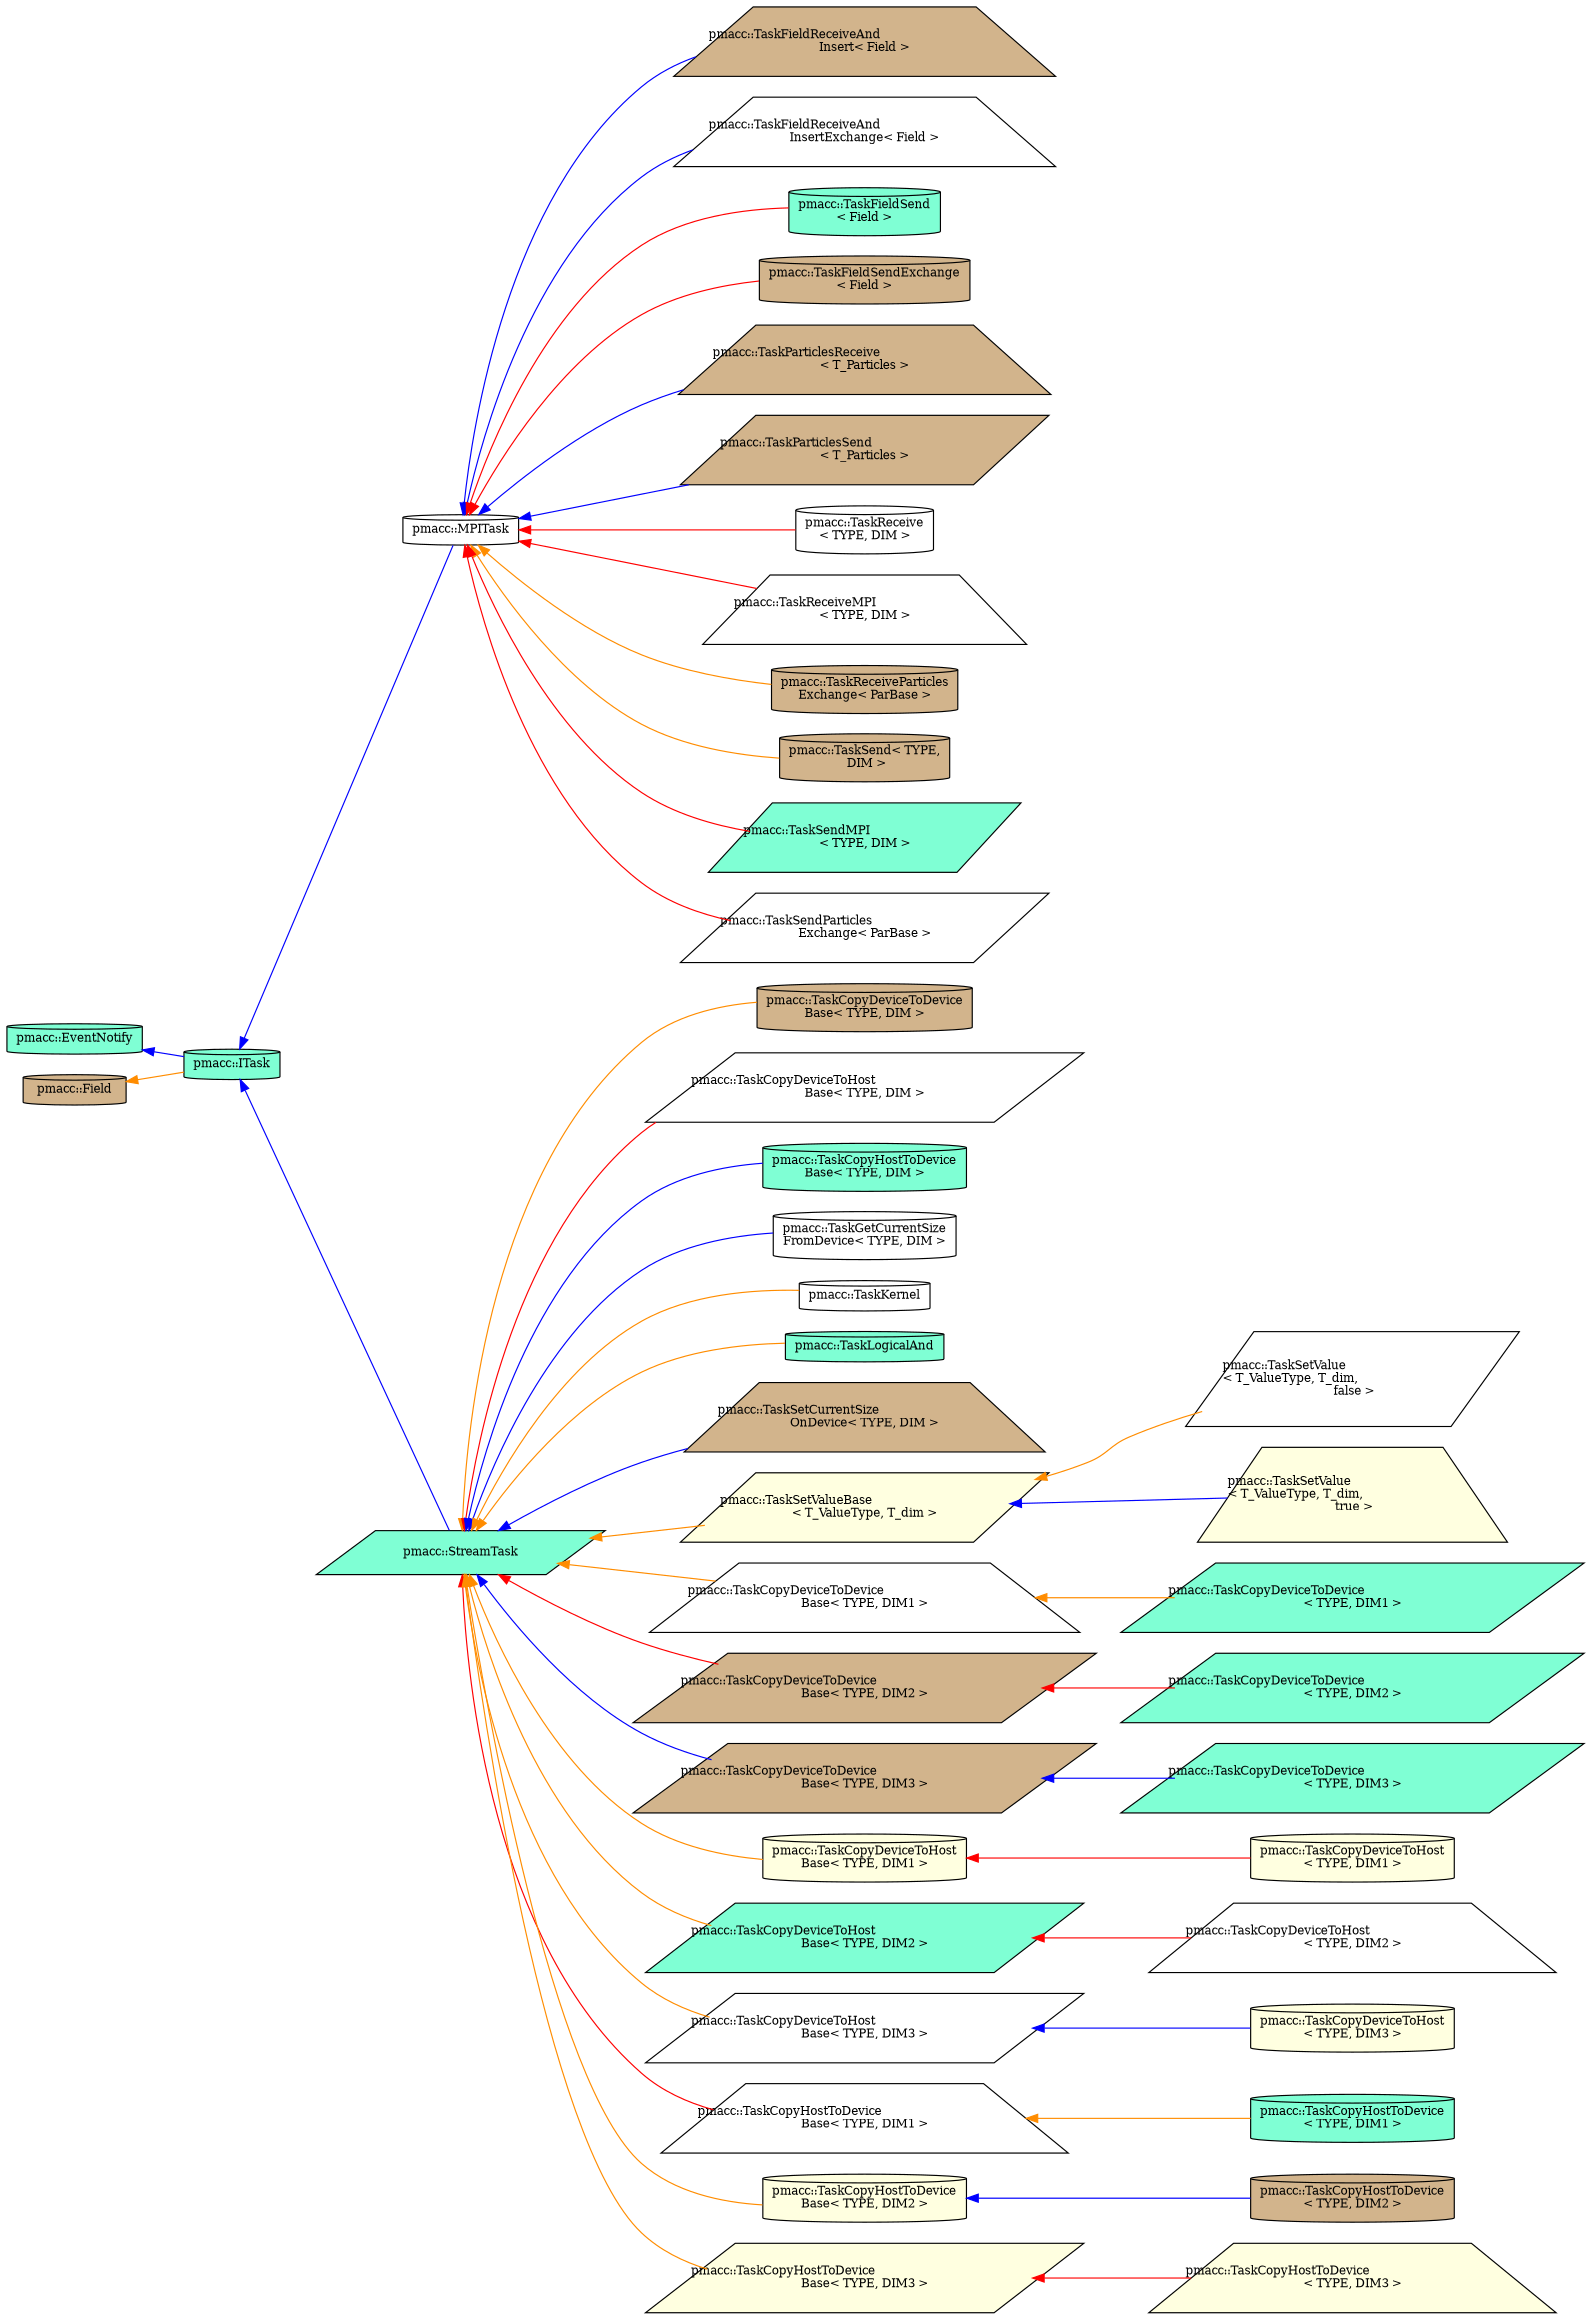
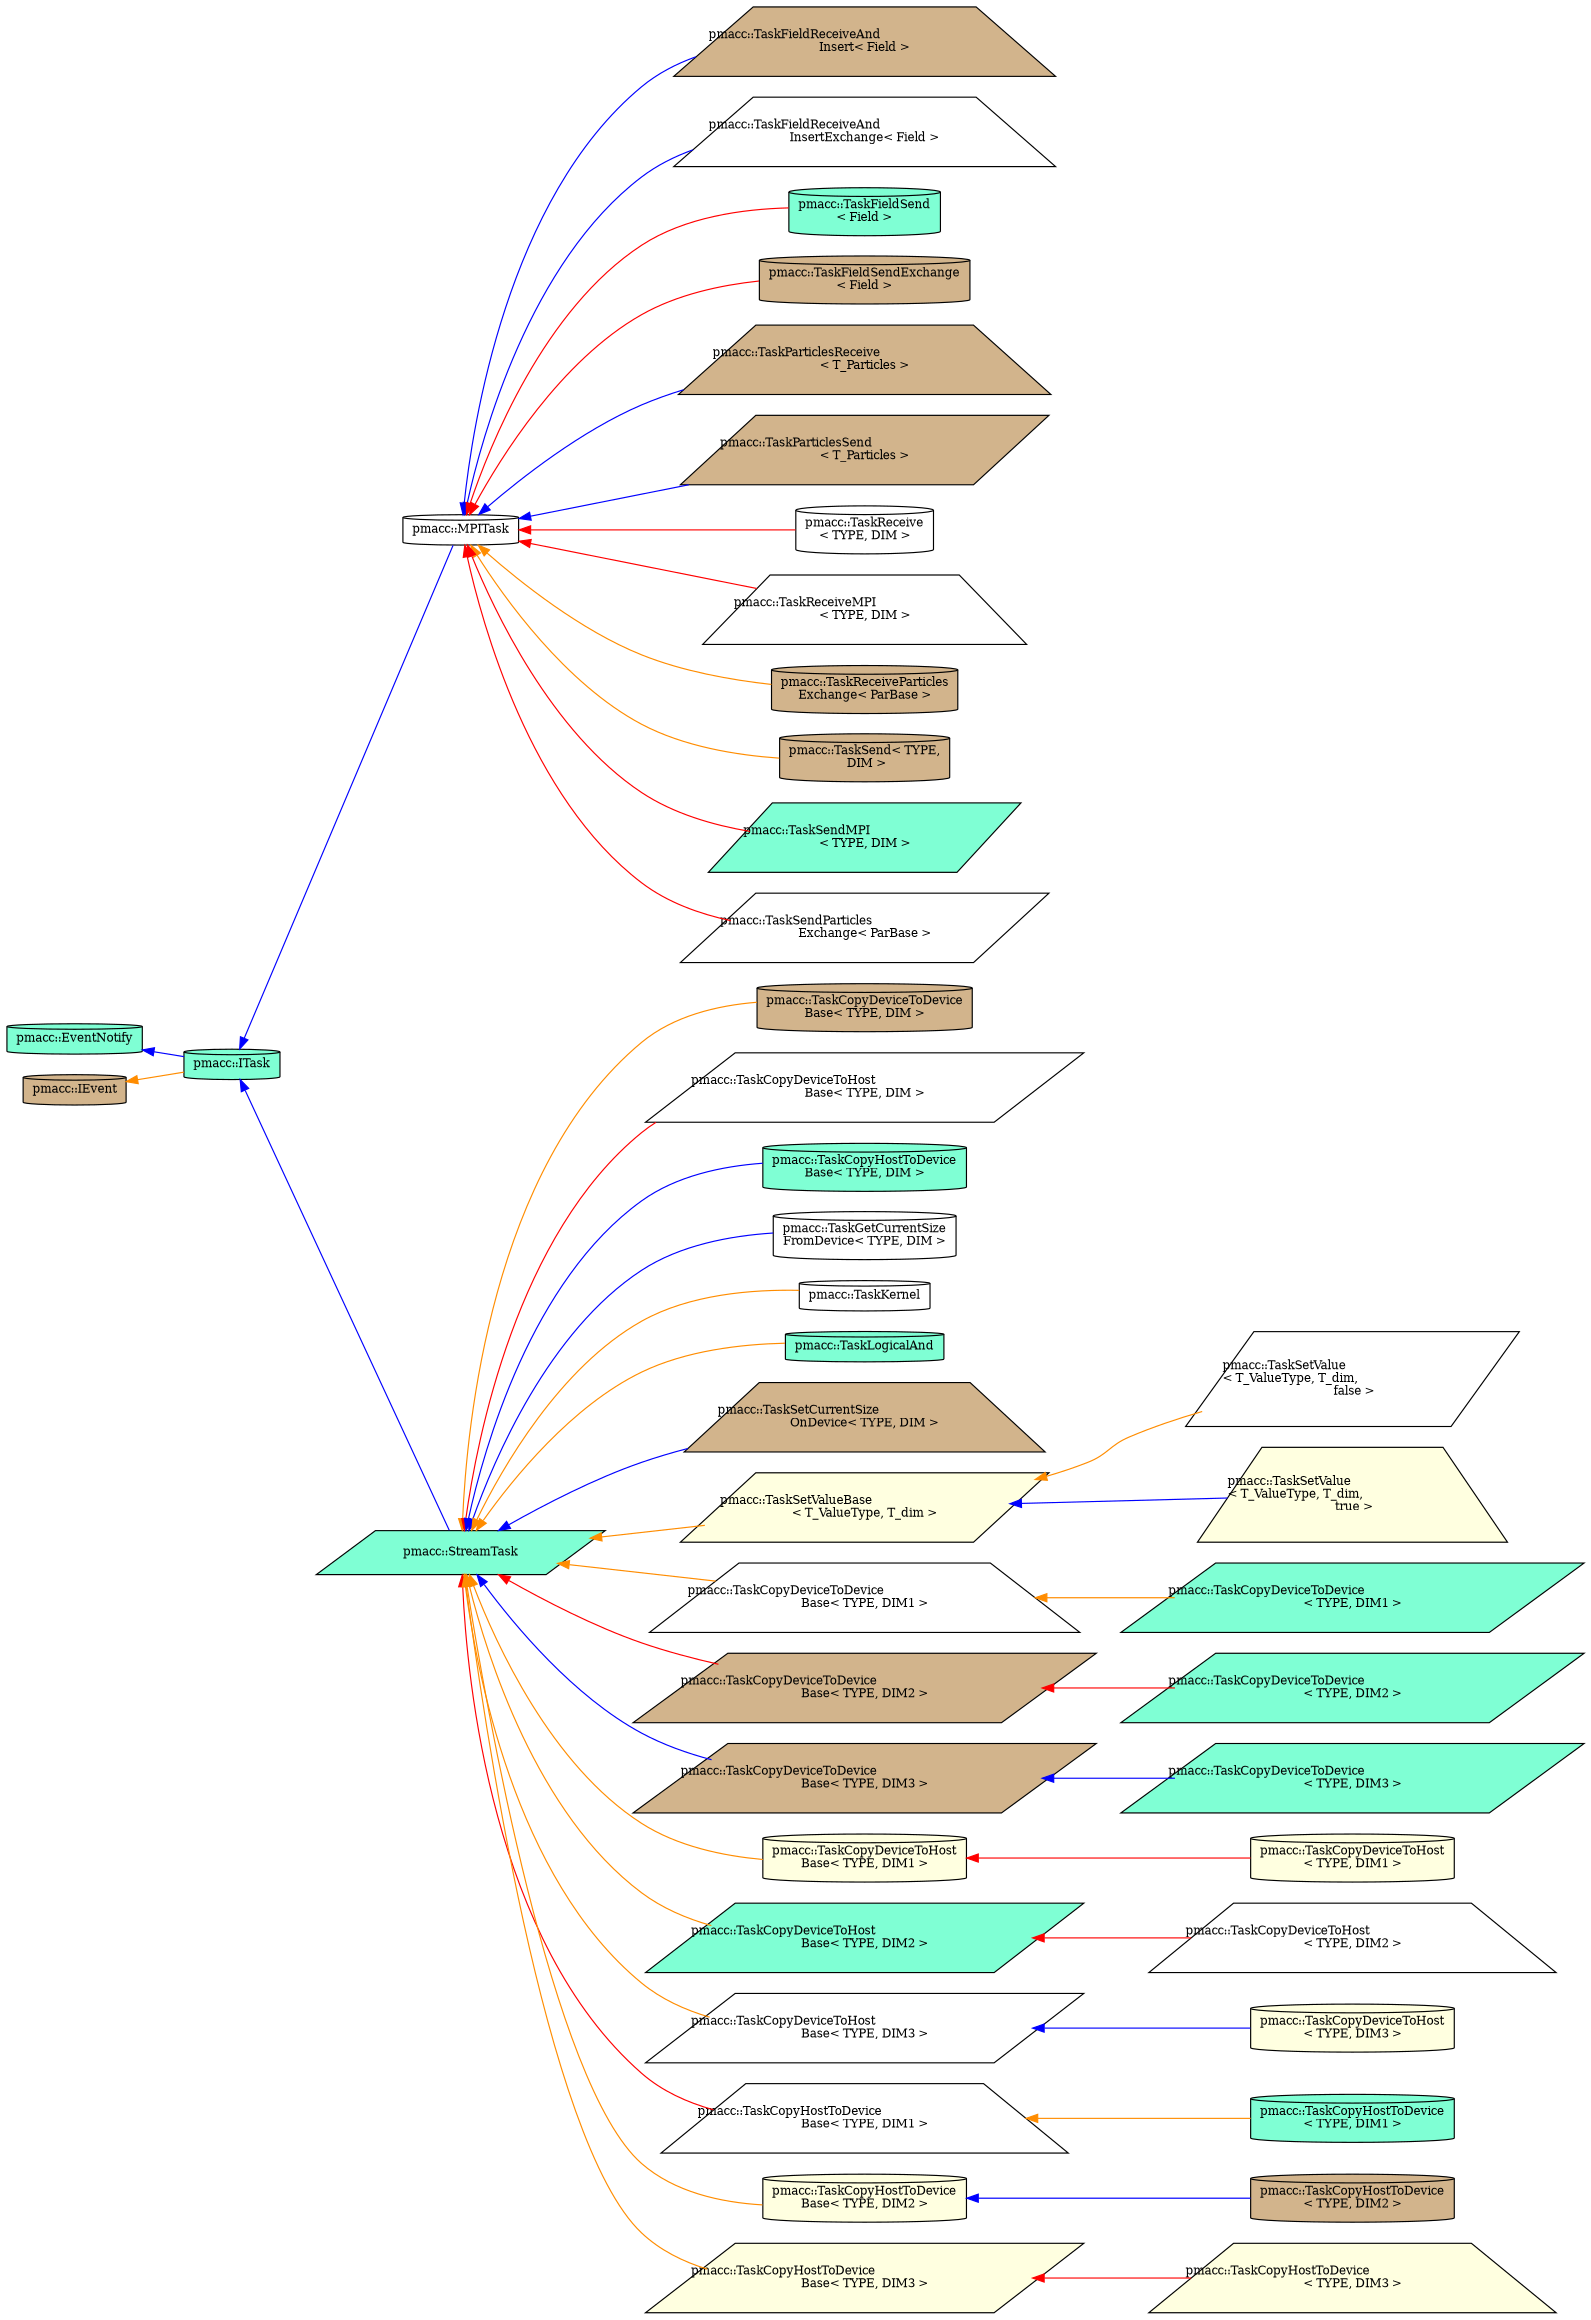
  digraph {
    fontname="DejaVu Serif"
    rankdir=LR
    node [color=black fillcolor=white fontname="DejaVu Serif" fontsize=10 shape=cylinder style=filled]
    edge [color=darkorange dir=back fontname="DejaVu Serif" fontsize=10 labelfontname=Helvetica labelfontsize=10 style=solid]
    n1 [fillcolor=aquamarine fontcolor=black height=0.2 label="pmacc::ITask" width=0.4]
    n2 [height=0.2 label="pmacc::MPITask" width=0.4]
    n3 [fillcolor=aquamarine height=0.2 label="pmacc::StreamTask" shape=parallelogram width=0.4]
    n4 [fillcolor=tan height=0.2 label="pmacc::TaskFieldReceiveAnd\lInsert\< Field \>" shape=trapezium width=0.4]
    n5 [height=0.2 label="pmacc::TaskFieldReceiveAnd\lInsertExchange\< Field \>" shape=trapezium width=0.4]
    n6 [fillcolor=aquamarine height=0.2 label="pmacc::TaskFieldSend\l\< Field \>" width=0.4]
    n7 [fillcolor=tan height=0.2 label="pmacc::TaskFieldSendExchange\l\< Field \>" width=0.4]
    n8 [fillcolor=tan height=0.2 label="pmacc::TaskParticlesReceive\l\< T_Particles \>" shape=trapezium width=0.4]
    n9 [fillcolor=tan height=0.2 label="pmacc::TaskParticlesSend\l\< T_Particles \>" shape=parallelogram width=0.4]
    n10 [height=0.2 label="pmacc::TaskReceive\l\< TYPE, DIM \>" width=0.4]
    n11 [height=0.2 label="pmacc::TaskReceiveMPI\l\< TYPE, DIM \>" shape=trapezium width=0.4]
    n12 [fillcolor=tan height=0.2 label="pmacc::TaskReceiveParticles\lExchange\< ParBase \>" width=0.4]
    n13 [fillcolor=tan height=0.2 label="pmacc::TaskSend\< TYPE,\l DIM \>" width=0.4]
    n14 [fillcolor=aquamarine height=0.2 label="pmacc::TaskSendMPI\l\< TYPE, DIM \>" shape=parallelogram width=0.4]
    n15 [height=0.2 label="pmacc::TaskSendParticles\lExchange\< ParBase \>" shape=parallelogram width=0.4]
    n16 [fillcolor=tan height=0.2 label="pmacc::TaskCopyDeviceToDevice\lBase\< TYPE, DIM \>" width=0.4]
    n17 [height=0.2 label="pmacc::TaskCopyDeviceToHost\lBase\< TYPE, DIM \>" shape=parallelogram width=0.4]
    n18 [fillcolor=aquamarine height=0.2 label="pmacc::TaskCopyHostToDevice\lBase\< TYPE, DIM \>" width=0.4]
    n19 [height=0.2 label="pmacc::TaskGetCurrentSize\lFromDevice\< TYPE, DIM \>" width=0.4]
    n20 [height=0.2 label="pmacc::TaskKernel" width=0.4]
    n21 [fillcolor=aquamarine height=0.2 label="pmacc::TaskLogicalAnd" width=0.4]
    n22 [fillcolor=tan height=0.2 label="pmacc::TaskSetCurrentSize\lOnDevice\< TYPE, DIM \>" shape=trapezium width=0.4]
    n23 [fillcolor=lightyellow height=0.2 label="pmacc::TaskSetValueBase\l\< T_ValueType, T_dim \>" shape=parallelogram width=0.4]
    n24 [height=0.2 label="pmacc::TaskCopyDeviceToDevice\lBase\< TYPE, DIM1 \>" shape=trapezium width=0.4]
    n25 [fillcolor=tan height=0.2 label="pmacc::TaskCopyDeviceToDevice\lBase\< TYPE, DIM2 \>" shape=parallelogram width=0.4]
    n26 [fillcolor=tan height=0.2 label="pmacc::TaskCopyDeviceToDevice\lBase\< TYPE, DIM3 \>" shape=parallelogram width=0.4]
    n27 [fillcolor=lightyellow height=0.2 label="pmacc::TaskCopyDeviceToHost\lBase\< TYPE, DIM1 \>" width=0.4]
    n28 [fillcolor=aquamarine height=0.2 label="pmacc::TaskCopyDeviceToHost\lBase\< TYPE, DIM2 \>" shape=parallelogram width=0.4]
    n29 [height=0.2 label="pmacc::TaskCopyDeviceToHost\lBase\< TYPE, DIM3 \>" shape=parallelogram width=0.4]
    n30 [height=0.2 label="pmacc::TaskCopyHostToDevice\lBase\< TYPE, DIM1 \>" shape=trapezium width=0.4]
    n31 [fillcolor=lightyellow height=0.2 label="pmacc::TaskCopyHostToDevice\lBase\< TYPE, DIM2 \>" width=0.4]
    n32 [fillcolor=lightyellow height=0.2 label="pmacc::TaskCopyHostToDevice\lBase\< TYPE, DIM3 \>" shape=parallelogram width=0.4]
    n33 [fillcolor=aquamarine height=0.2 label="pmacc::EventNotify" width=0.4]
-   n34 [fillcolor=tan height=0.2 label="pmacc::Field" width=0.4]
+   n34 [fillcolor=tan height=0.2 label="pmacc::IEvent" width=0.4]
    n35 [height=0.2 label="pmacc::TaskSetValue\l\< T_ValueType, T_dim,\l false \>" shape=parallelogram width=0.4]
    n36 [fillcolor=lightyellow height=0.2 label="pmacc::TaskSetValue\l\< T_ValueType, T_dim,\l true \>" shape=trapezium width=0.4]
    n37 [fillcolor=aquamarine height=0.2 label="pmacc::TaskCopyDeviceToDevice\l\< TYPE, DIM1 \>" shape=parallelogram width=0.4]
    n38 [fillcolor=aquamarine height=0.2 label="pmacc::TaskCopyDeviceToDevice\l\< TYPE, DIM2 \>" shape=parallelogram width=0.4]
    n39 [fillcolor=aquamarine height=0.2 label="pmacc::TaskCopyDeviceToDevice\l\< TYPE, DIM3 \>" shape=parallelogram width=0.4]
    n40 [fillcolor=lightyellow height=0.2 label="pmacc::TaskCopyDeviceToHost\l\< TYPE, DIM1 \>" width=0.4]
    n41 [height=0.2 label="pmacc::TaskCopyDeviceToHost\l\< TYPE, DIM2 \>" shape=trapezium width=0.4]
    n42 [fillcolor=lightyellow height=0.2 label="pmacc::TaskCopyDeviceToHost\l\< TYPE, DIM3 \>" width=0.4]
    n43 [fillcolor=aquamarine height=0.2 label="pmacc::TaskCopyHostToDevice\l\< TYPE, DIM1 \>" width=0.4]
    n44 [fillcolor=tan height=0.2 label="pmacc::TaskCopyHostToDevice\l\< TYPE, DIM2 \>" width=0.4]
    n45 [fillcolor=lightyellow height=0.2 label="pmacc::TaskCopyHostToDevice\l\< TYPE, DIM3 \>" shape=trapezium width=0.4]
    n1 -> n2 [color=blue]
    n1 -> n3 [color=blue]
    n2 -> n4 [color=blue]
    n2 -> n5 [color=blue]
    n2 -> n6 [color=red]
    n2 -> n7 [color=red]
    n2 -> n8 [color=blue]
    n2 -> n9 [color=blue]
    n2 -> n10 [color=red]
    n2 -> n11 [color=red]
    n2 -> n12
    n2 -> n13
    n2 -> n14 [color=red]
    n2 -> n15 [color=red]
    n3 -> n16
    n3 -> n17 [color=red]
    n3 -> n18 [color=blue]
    n3 -> n19 [color=blue]
    n3 -> n20
    n3 -> n21
    n3 -> n22 [color=blue]
    n3 -> n23
    n3 -> n24
    n3 -> n25 [color=red]
    n3 -> n26 [color=blue]
    n3 -> n27
    n3 -> n28
    n3 -> n29
    n3 -> n30 [color=red]
    n3 -> n31
    n3 -> n32
    n23 -> n35
    n23 -> n36 [color=blue]
    n24 -> n37
    n25 -> n38 [color=red]
    n26 -> n39 [color=blue]
    n27 -> n40 [color=red]
    n28 -> n41 [color=red]
    n29 -> n42 [color=blue]
    n30 -> n43
    n31 -> n44 [color=blue]
    n32 -> n45 [color=red]
    n33 -> n1 [color=blue]
    n34 -> n1
  }
